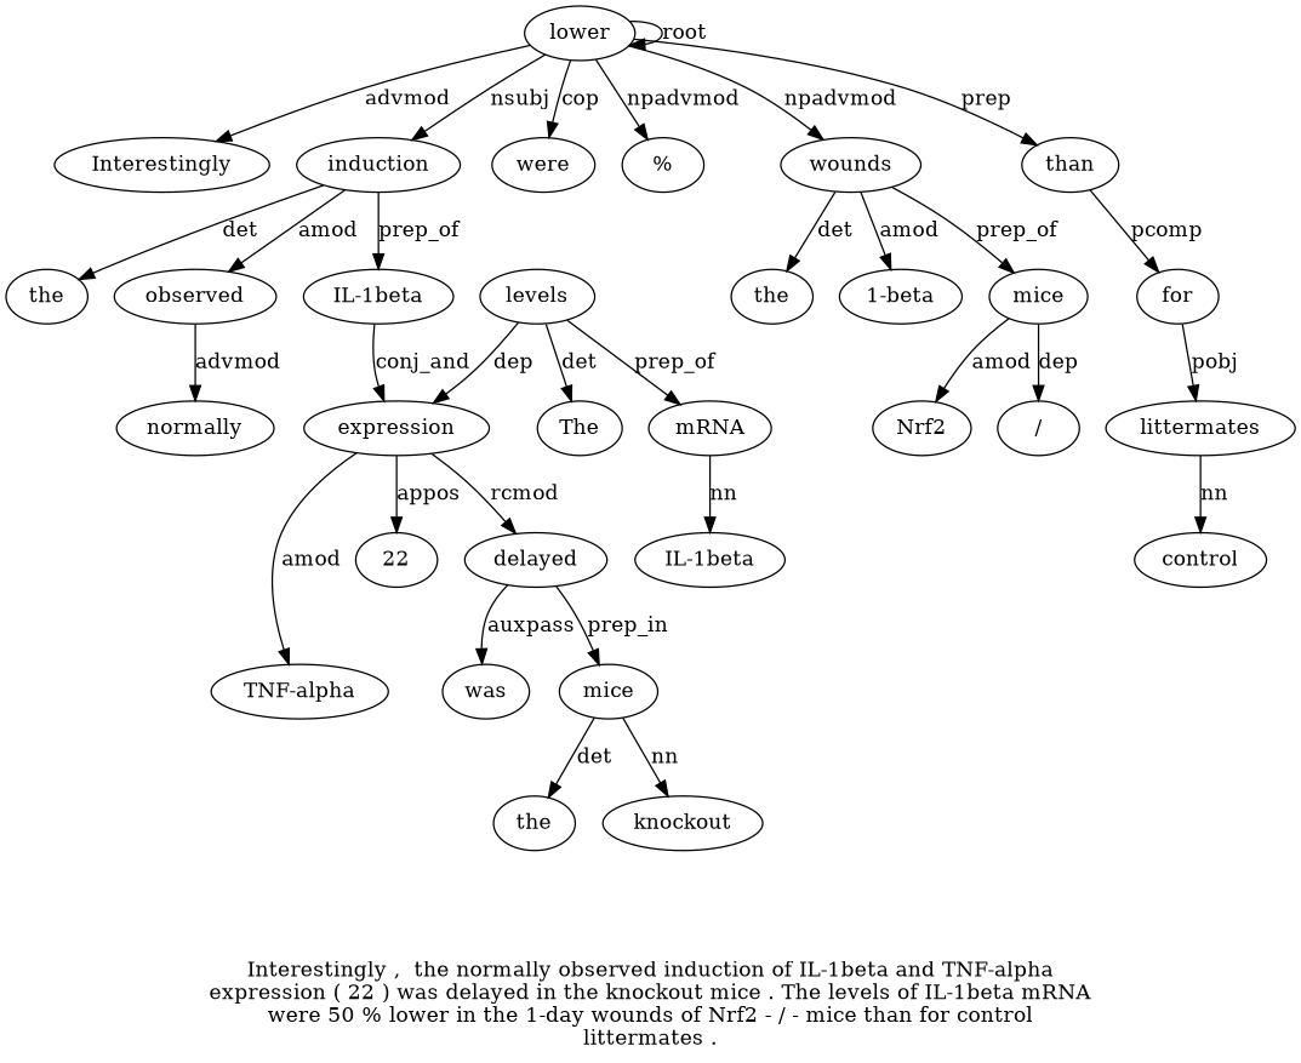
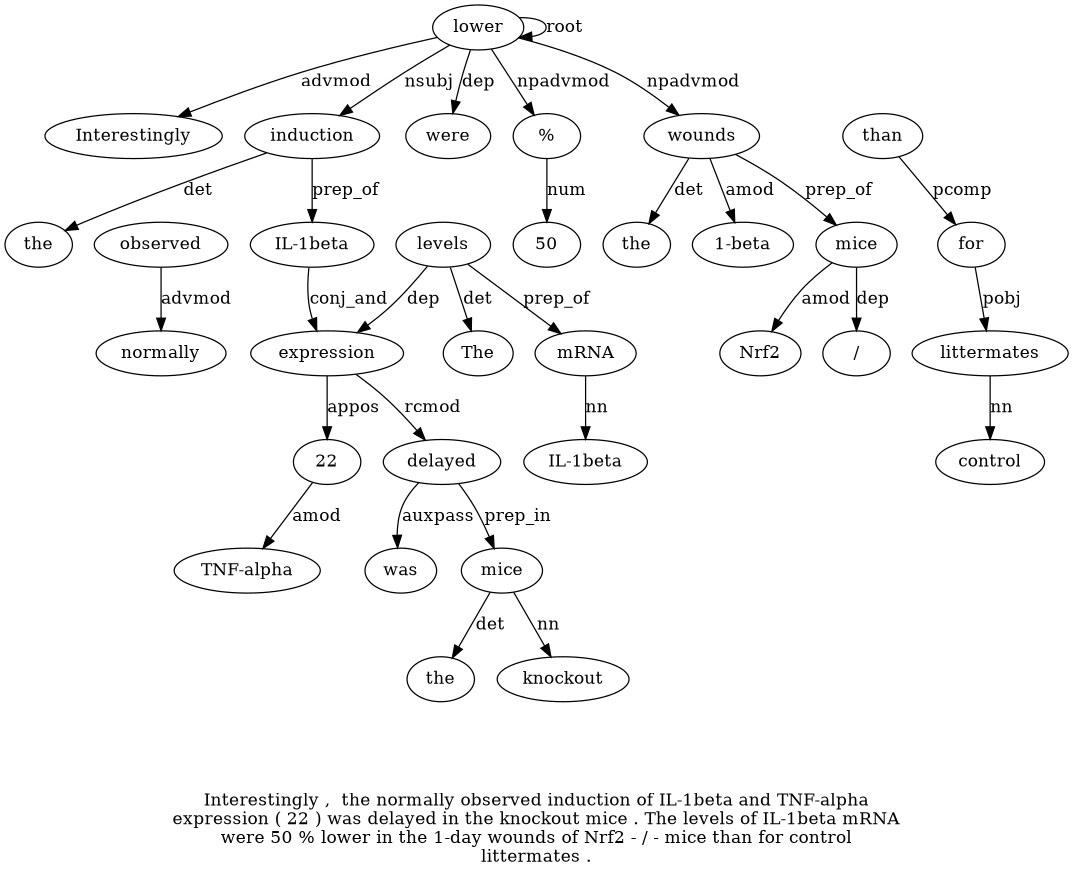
  digraph {
    label="Interestingly ,  the normally observed induction of IL-1beta and TNF-alpha\nexpression ( 22 ) was delayed in the knockout mice . The levels of IL-1beta mRNA\nwere 50 % lower in the 1-day wounds of Nrf2 - / - mice than for control\nlittermates ."
    node [fillcolor=white style=filled]
    n1 [label=lower]
    n2 [label=Interestingly]
    n3 [label=induction]
    n4 [label=were]
    n5 [label="%"]
    n6 [label=wounds]
    n7 [label=than]
    n8 [label=the]
    n9 [label=observed]
    n10 [label="IL-1beta"]
+   n11 [label=50]
    n12 [label=the]
    n13 [label="1-beta"]
    n14 [label=mice]
    n15 [label=for]
    n16 [label=normally]
    n17 [label=expression]
    n18 [label="TNF-alpha"]
    n19 [label=22]
    n20 [label=delayed]
    n21 [label=was]
    n22 [label=mice]
    n23 [label=levels]
    n24 [label=The]
    n25 [label=mRNA]
    n26 [label=the]
    n27 [label=knockout]
    n28 [label="IL-1beta"]
    n29 [label=Nrf2]
    n30 [label="/"]
    n31 [label=littermates]
    n32 [label=control]
    n1 -> n1 [label=root]
    n1 -> n2 [label=advmod]
    n1 -> n3 [label=nsubj]
-   n1 -> n4 [label=cop]
+   n1 -> n4 [label=dep]
    n1 -> n5 [label=npadvmod]
    n1 -> n6 [label=npadvmod]
-   n1 -> n7 [label=prep]
    n3 -> n8 [label=det]
-   n3 -> n9 [label=amod]
    n3 -> n10 [label=prep_of]
+   n5 -> n11 [label=num]
    n6 -> n12 [label=det]
    n6 -> n13 [label=amod]
    n6 -> n14 [label=prep_of]
    n7 -> n15 [label=pcomp]
    n9 -> n16 [label=advmod]
    n10 -> n17 [label=conj_and]
    n14 -> n29 [label=amod]
    n14 -> n30 [label=dep]
    n15 -> n31 [label=pobj]
-   n17 -> n18 [label=amod]
+   n19 -> n18 [label=amod]
    n17 -> n19 [label=appos]
    n17 -> n20 [label=rcmod]
    n20 -> n21 [label=auxpass]
    n20 -> n22 [label=prep_in]
    n22 -> n26 [label=det]
    n22 -> n27 [label=nn]
    n23 -> n17 [label=dep]
    n23 -> n24 [label=det]
    n23 -> n25 [label=prep_of]
    n25 -> n28 [label=nn]
    n31 -> n32 [label=nn]
  }
